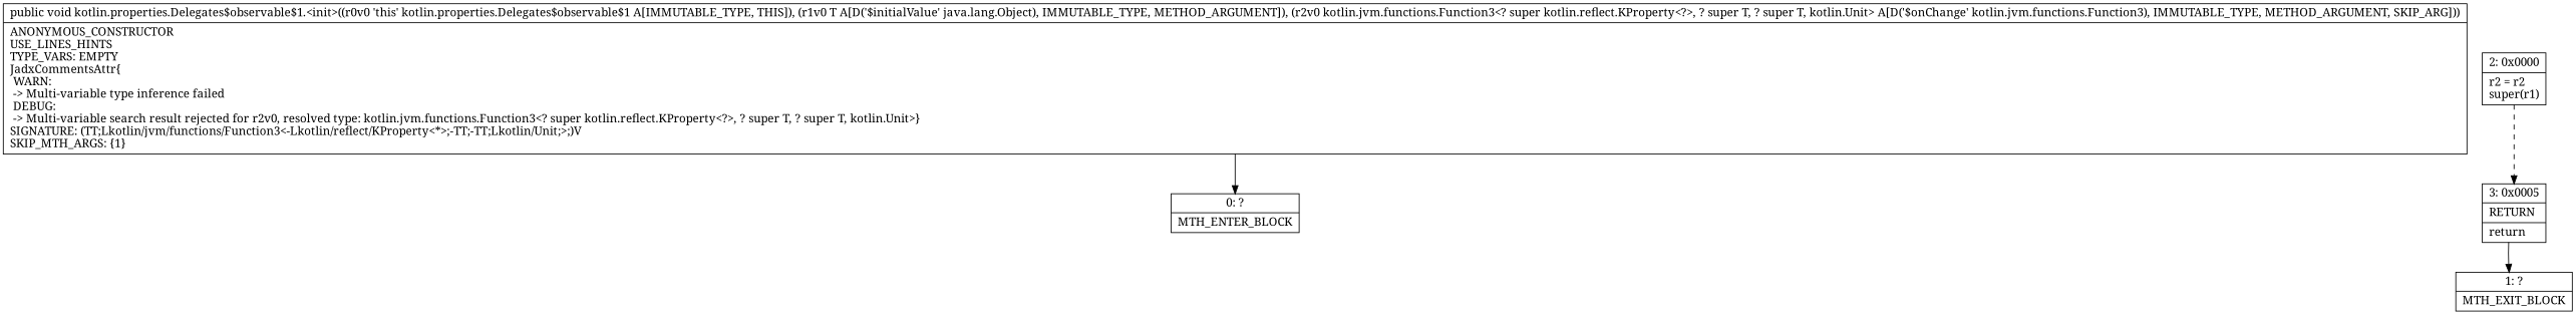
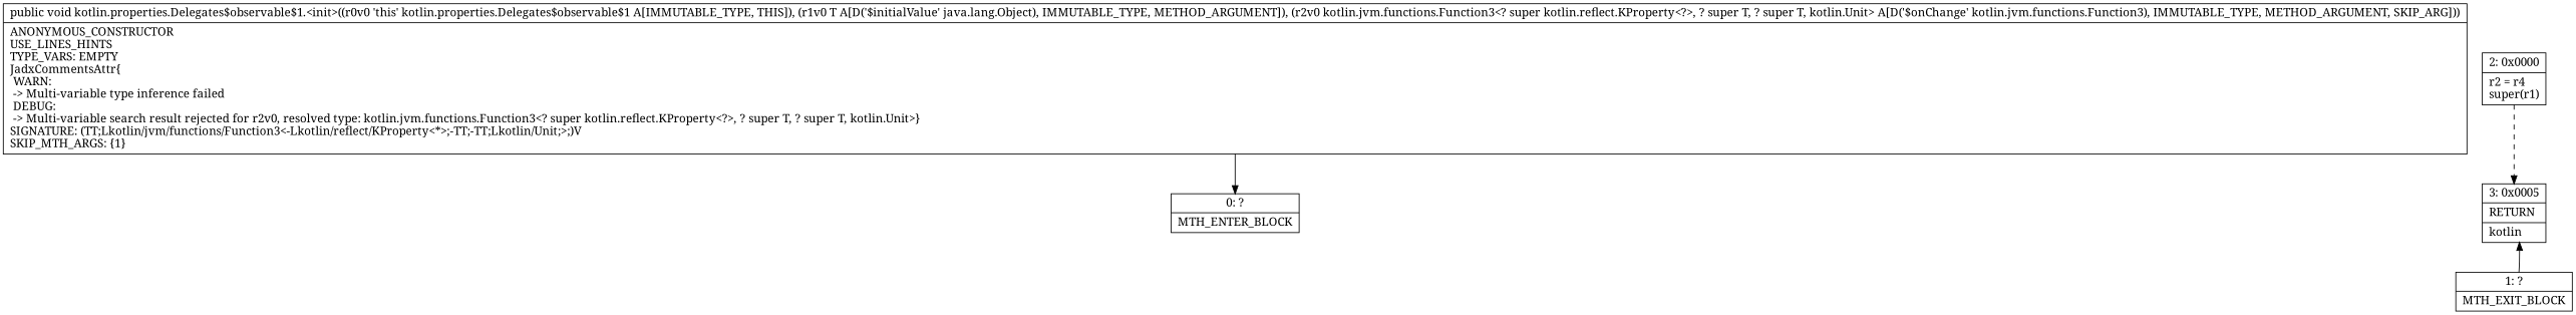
  digraph {
    fontname="Noto Serif"
    node [fontname="Noto Serif" shape=record]
    edge [fontname="Noto Serif" style=solid]
    n1 [label="{0\:\ ?|MTH_ENTER_BLOCK\l}"]
-   n2 [label="{2\:\ 0x0000|r2 = r2\lsuper(r1)\l}"]
-   n3 [label="{3\:\ 0x0005|RETURN\l|return\l}"]
+   n2 [label="{2\:\ 0x0000|r2 = r4\lsuper(r1)\l}"]
+   n3 [label="{3\:\ 0x0005|RETURN\l|kotlin\l}"]
    n4 [label="{1\:\ ?|MTH_EXIT_BLOCK\l}"]
    n5 [label="{public void kotlin.properties.Delegates$observable$1.\<init\>((r0v0 'this' kotlin.properties.Delegates$observable$1 A[IMMUTABLE_TYPE, THIS]), (r1v0 T A[D('$initialValue' java.lang.Object), IMMUTABLE_TYPE, METHOD_ARGUMENT]), (r2v0 kotlin.jvm.functions.Function3\<? super kotlin.reflect.KProperty\<?\>, ? super T, ? super T, kotlin.Unit\> A[D('$onChange' kotlin.jvm.functions.Function3), IMMUTABLE_TYPE, METHOD_ARGUMENT, SKIP_ARG]))  | ANONYMOUS_CONSTRUCTOR\lUSE_LINES_HINTS\lTYPE_VARS: EMPTY\lJadxCommentsAttr\{\l WARN: \l \-\> Multi\-variable type inference failed\l DEBUG: \l \-\> Multi\-variable search result rejected for r2v0, resolved type: kotlin.jvm.functions.Function3\<? super kotlin.reflect.KProperty\<?\>, ? super T, ? super T, kotlin.Unit\>\}\lSIGNATURE: (TT;Lkotlin\/jvm\/functions\/Function3\<\-Lkotlin\/reflect\/KProperty\<*\>;\-TT;\-TT;Lkotlin\/Unit;\>;)V\lSKIP_MTH_ARGS: \{1\}\l}"]
    n2 -> n3 [style=dashed]
-   n3 -> n4
+   n4 -> n3
    n5 -> n1
  }
